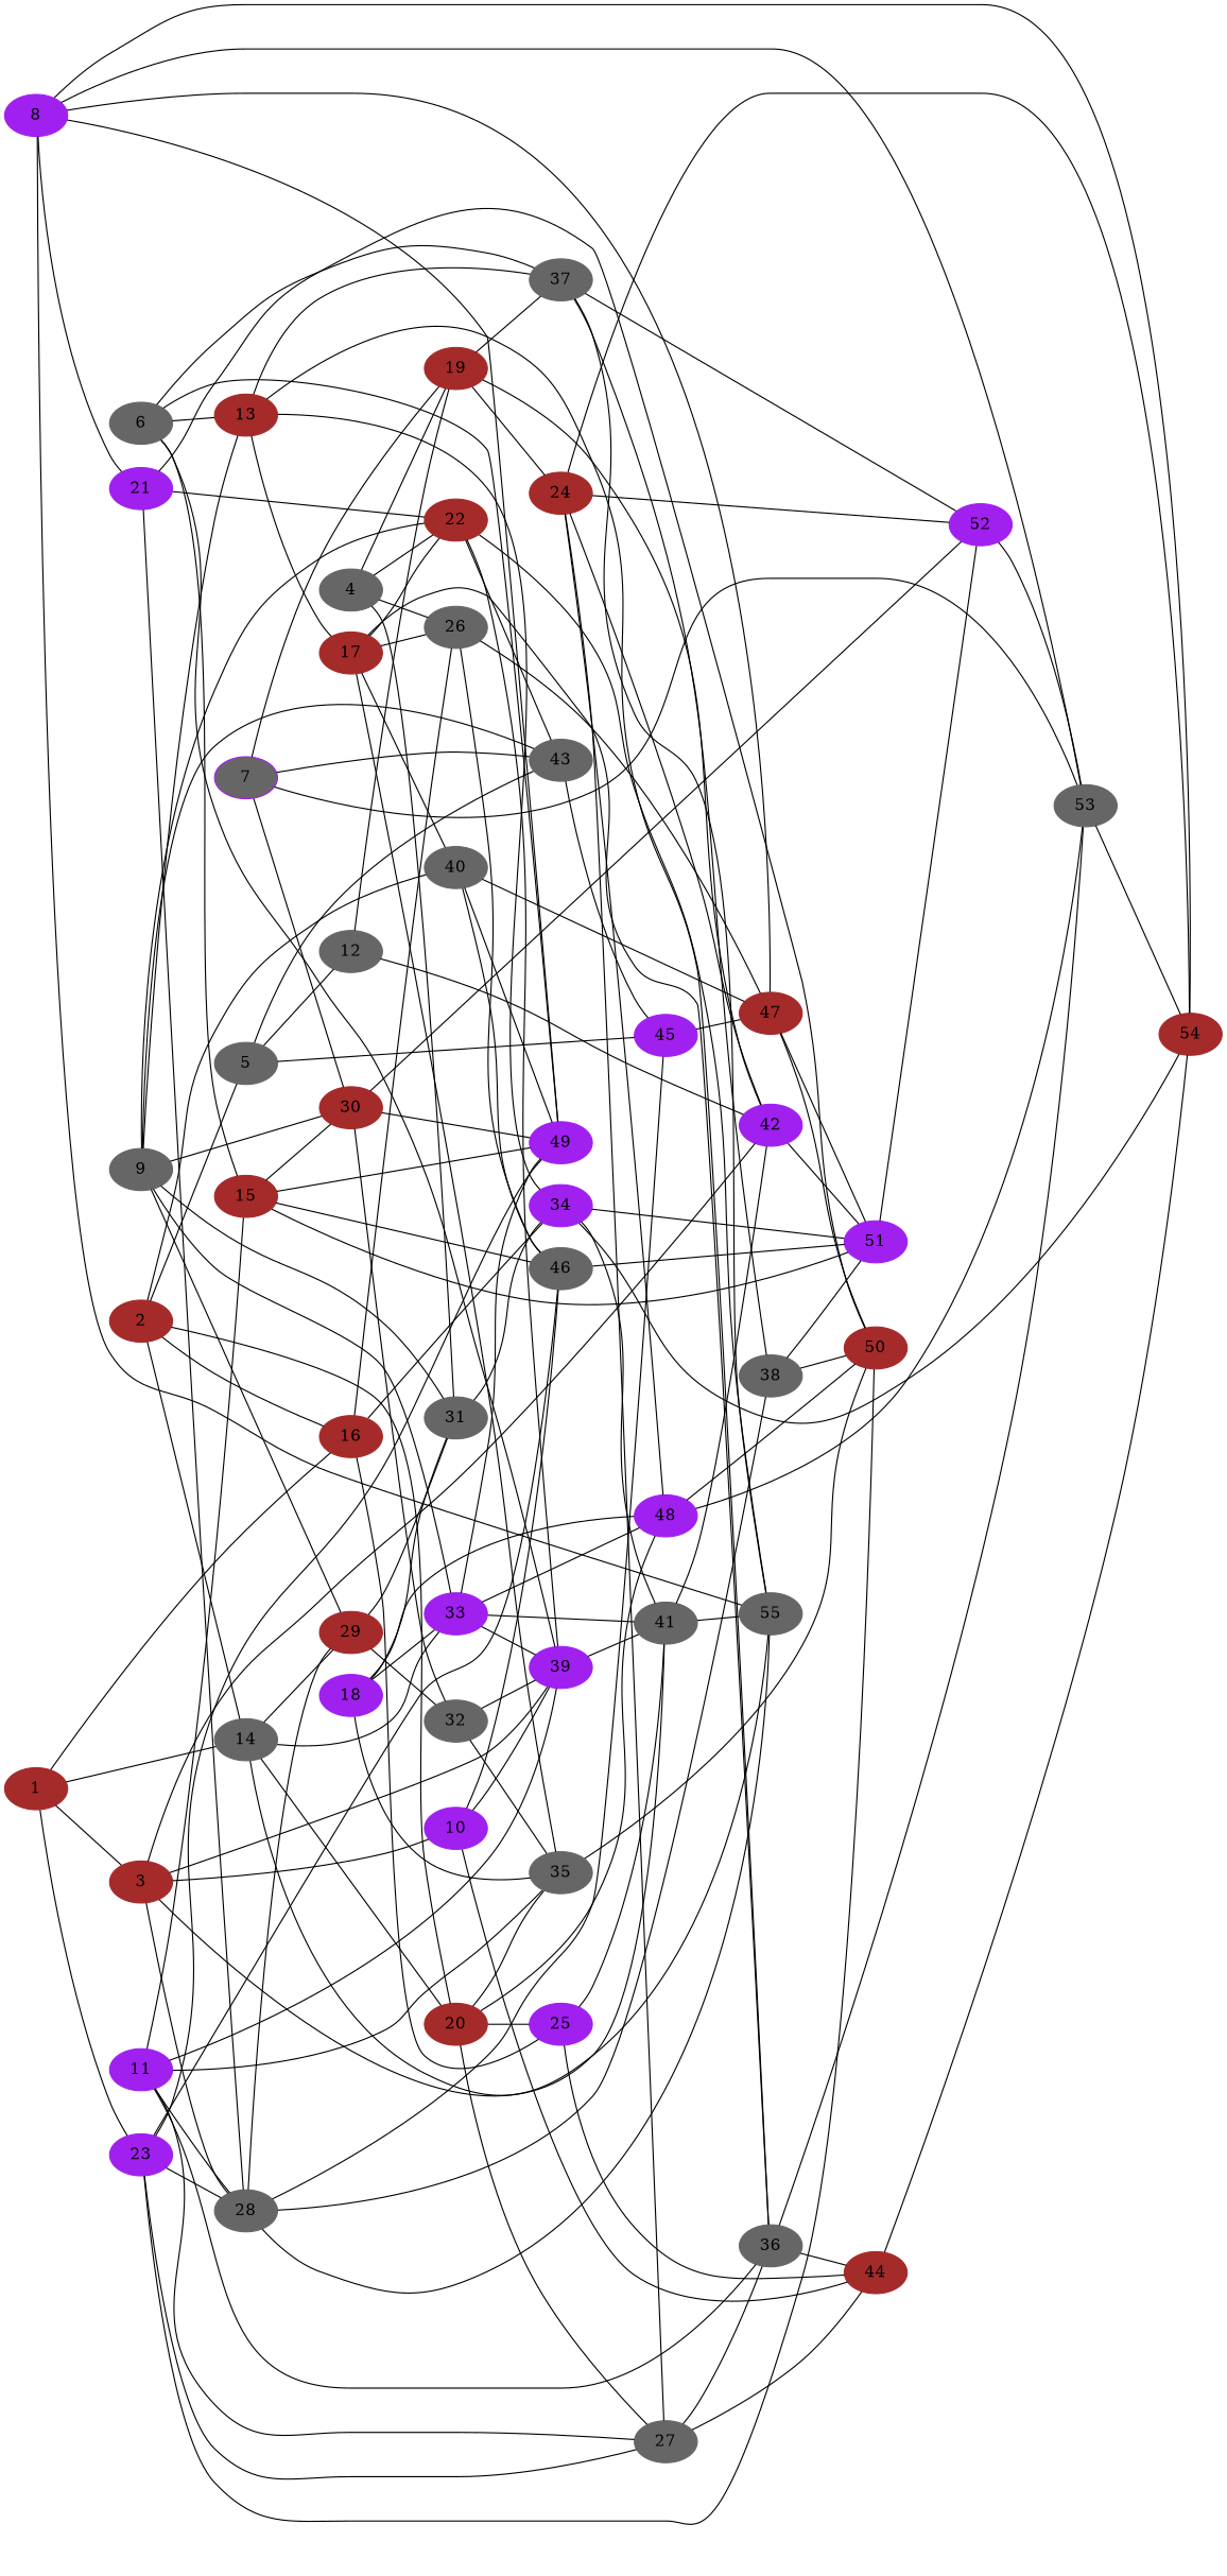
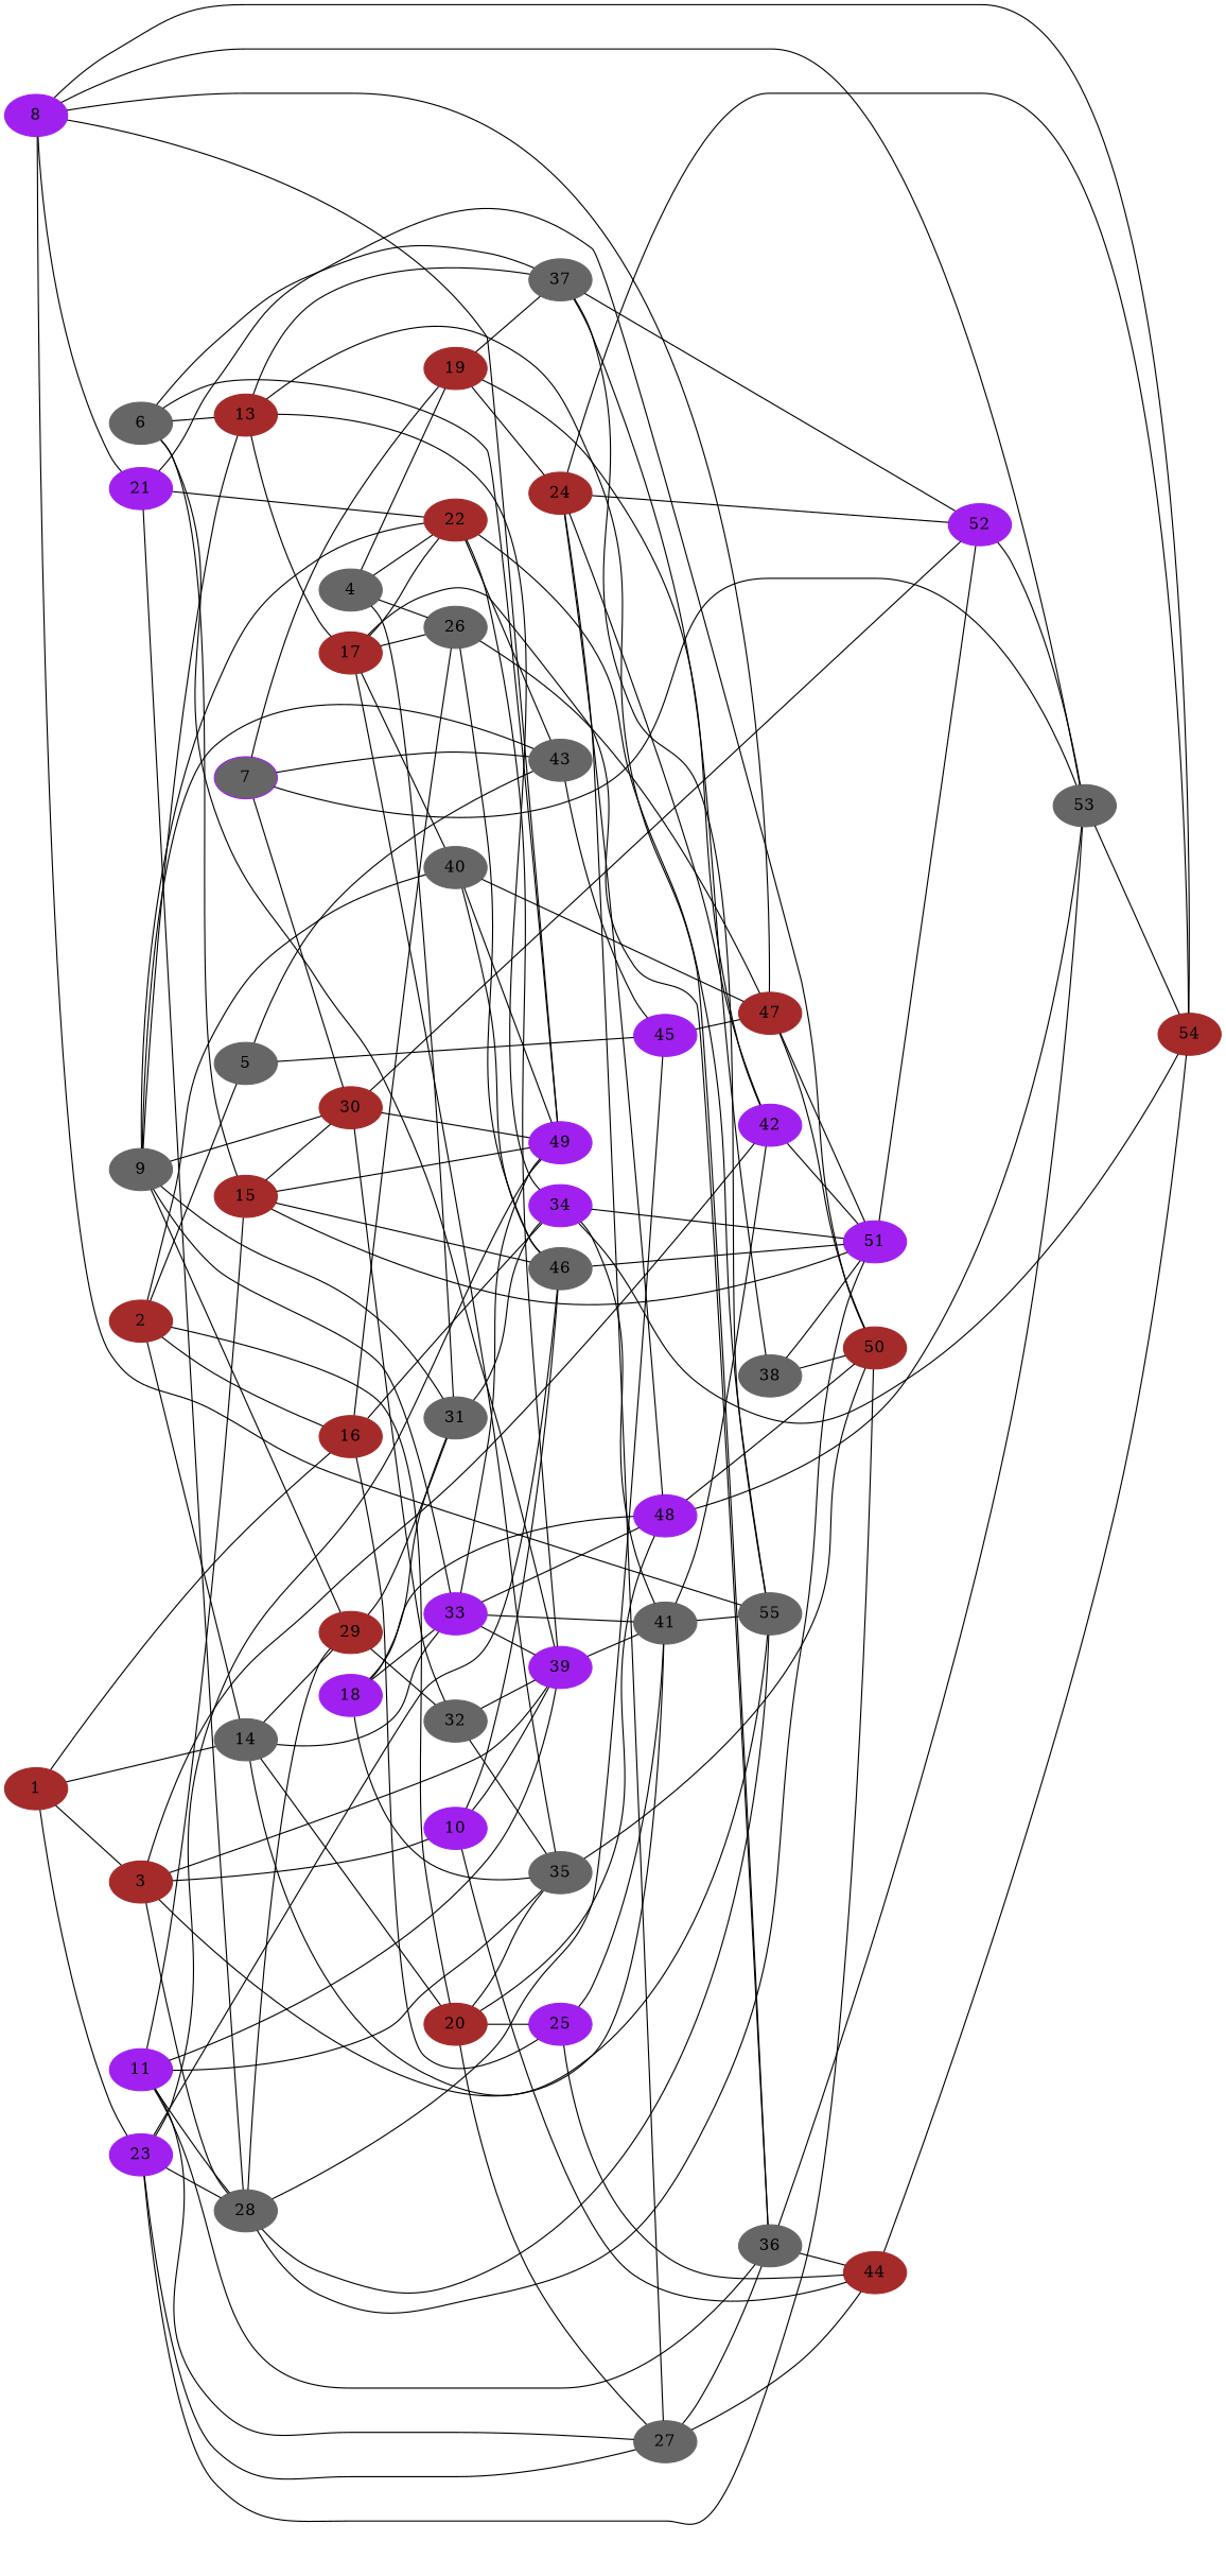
  graph {
    rankdir=LR
    node [color=gray40 style=filled]
    edge [weight=1.0]
    1 [color=brown]
    3 [color=brown]
    14
    16 [color=brown]
    23 [color=purple]
    10 [color=purple]
    28
    39 [color=purple]
    41
    42 [color=purple]
    20 [color=brown]
    55
    29 [color=brown]
    33 [color=purple]
    26
    34 [color=purple]
    25 [color=purple]
    49 [color=purple]
    46
    27
    50 [color=brown]
    2 [color=brown]
    5
    40
-   12
    43
    45 [color=purple]
    35
    48 [color=purple]
    47 [color=brown]
    44 [color=brown]
    38
    51 [color=purple]
    19 [color=brown]
    4
    22 [color=brown]
    31
    37
    24 [color=brown]
    6
    13 [color=brown]
    15 [color=brown]
    36
    17 [color=brown]
    30 [color=brown]
    52 [color=purple]
    7 [color=purple fillcolor=gray40]
    53
    32
    54 [color=brown]
    8 [color=purple]
    21 [color=purple]
    9
    11 [color=purple]
    18 [color=purple]
    1 -- 3
    1 -- 14
    1 -- 16
    1 -- 23
    3 -- 10
    3 -- 28
    3 -- 39
    3 -- 41
    3 -- 42
    14 -- 20
    14 -- 55
    14 -- 29
    14 -- 33
    16 -- 26 [weight=2.0]
    16 -- 34
    16 -- 25
    23 -- 28
    23 -- 49
    23 -- 46
    23 -- 27
    23 -- 50
    10 -- 39
    10 -- 46
    10 -- 44
    28 -- 55
    28 -- 29
    28 -- 45
-   28 -- 38
+   28 -- 51
    39 -- 41
    41 -- 42
    41 -- 55
    42 -- 51
    20 -- 25
    20 -- 27
    20 -- 35
    20 -- 48
    29 -- 31
    29 -- 32
    33 -- 39
    33 -- 41
    33 -- 49 [weight=2.0]
    33 -- 48
    26 -- 46
    26 -- 47
    34 -- 41 [weight=2.0]
    34 -- 51
    34 -- 54
    25 -- 41
    25 -- 44
    46 -- 51
    27 -- 44
    27 -- 36
    2 -- 14
    2 -- 16
    2 -- 20
    2 -- 5
    2 -- 40 [weight=2.0]
-   5 -- 12 [weight=2.0]
    5 -- 43 [weight=2.0]
    5 -- 45
    40 -- 49
    40 -- 46
    40 -- 47
-   12 -- 42
-   12 -- 19
    43 -- 45
    45 -- 47
    35 -- 50
    48 -- 50
    48 -- 53
    47 -- 50
    47 -- 51
    44 -- 54 [weight=2.0]
    38 -- 50
    38 -- 51
    51 -- 52
    19 -- 42
    19 -- 37
    19 -- 24
    4 -- 26
    4 -- 19
    4 -- 22
    4 -- 31
    22 -- 39 [weight=2.0]
    22 -- 55
    22 -- 43
    31 -- 34 [weight=2.0]
    37 -- 55
    37 -- 38
    37 -- 52
    24 -- 42
    24 -- 27
    24 -- 48
    24 -- 52
    24 -- 54
    6 -- 39 [weight=2.0]
    6 -- 49
    6 -- 37
    6 -- 13
    6 -- 15
    13 -- 34
    13 -- 37
    13 -- 36
    13 -- 17
    15 -- 49
    15 -- 46
    15 -- 51
    15 -- 30
    36 -- 44
    36 -- 53
    17 -- 26
    17 -- 40
    17 -- 35
    17 -- 22
    17 -- 36
    30 -- 49
    30 -- 52
    30 -- 32
    52 -- 53
    7 -- 43
    7 -- 19
    7 -- 30
    7 -- 53
    53 -- 54
    32 -- 39
    32 -- 35
    8 -- 55
    8 -- 49
    8 -- 47
    8 -- 53
    8 -- 54
    8 -- 21
    21 -- 28
    21 -- 50
    21 -- 22
    9 -- 29 [weight=2.0]
    9 -- 33
    9 -- 43
    9 -- 22
    9 -- 31
    9 -- 13
    9 -- 30
    11 -- 28
    11 -- 39
    11 -- 27
    11 -- 35
    11 -- 15
    11 -- 36
    18 -- 33
    18 -- 35
    18 -- 48
    18 -- 31
  }
